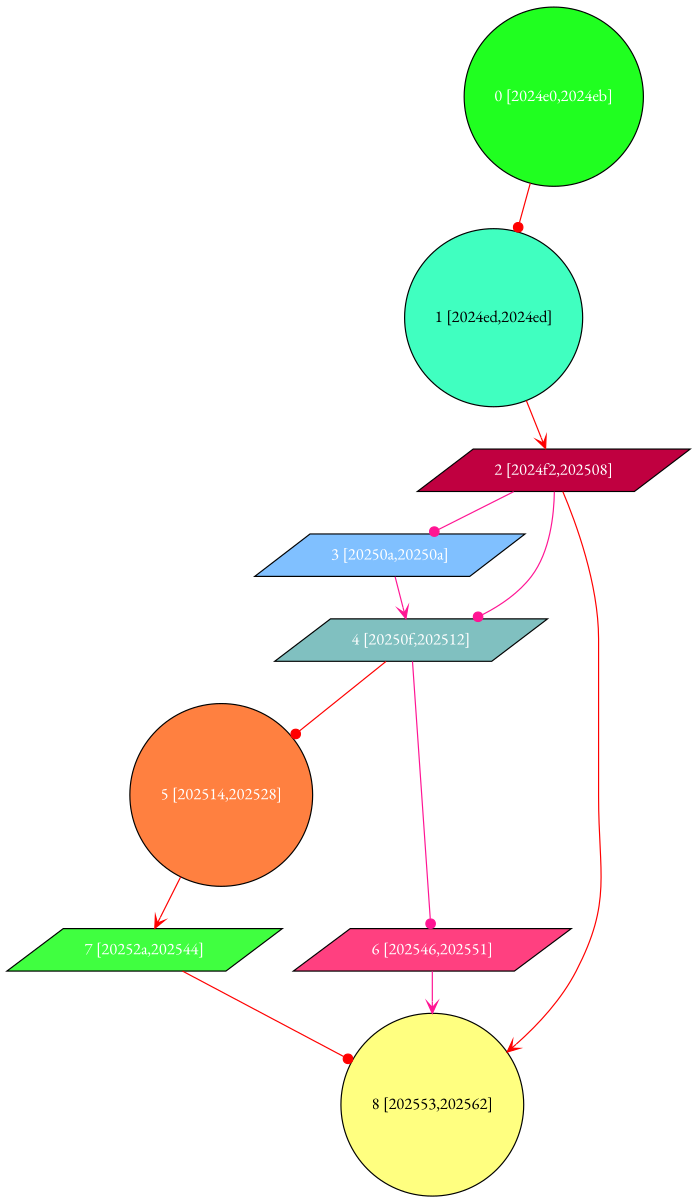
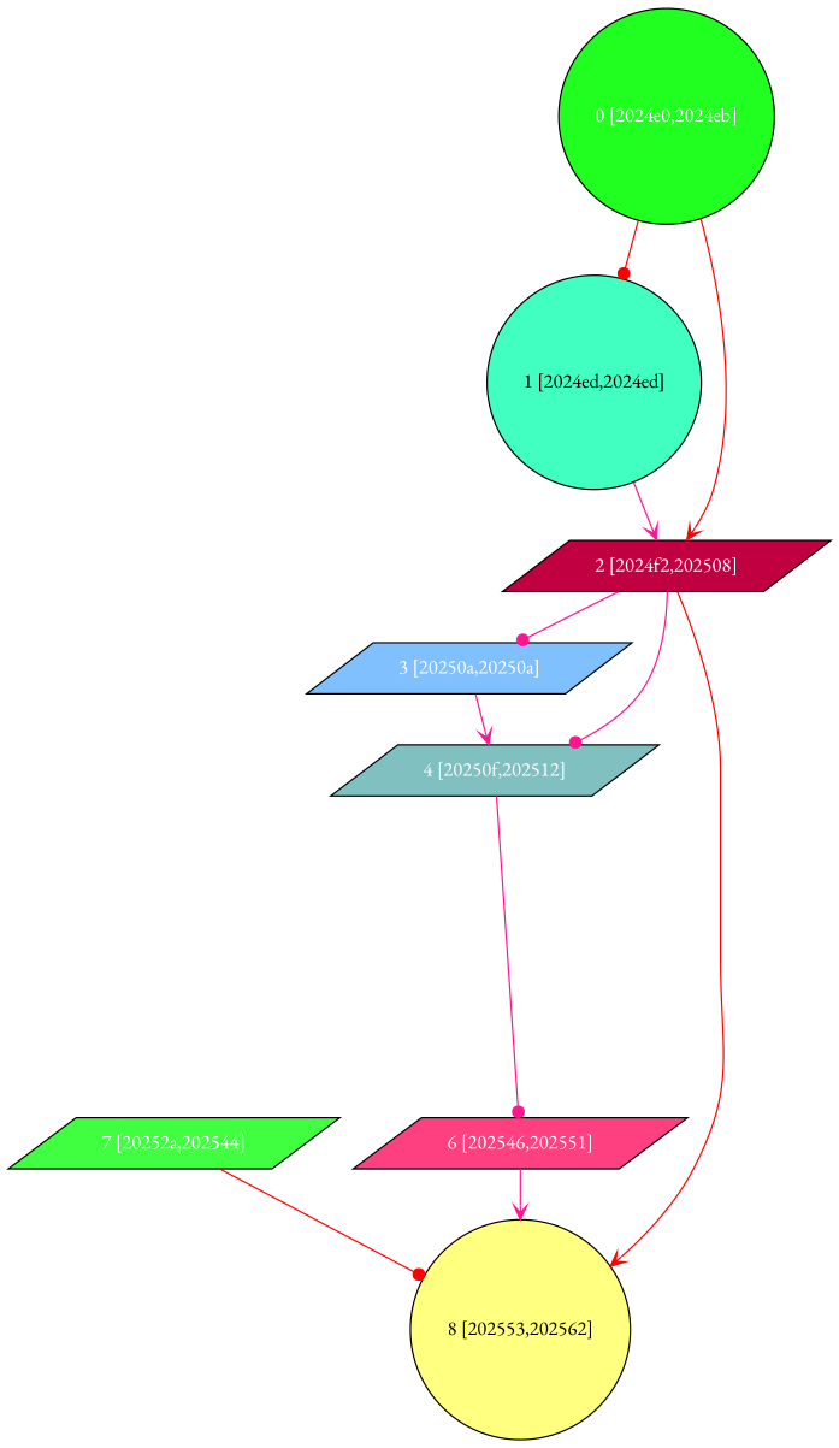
  digraph {
    fontname="EB Garamond"
    node [fontcolor="#ffffff" fontname="EB Garamond" shape=parallelogram style=filled]
    edge [arrowhead=dot color=red fontname="EB Garamond"]
    n1 [fillcolor="#20FF20" label="0 [2024e0,2024eb]" shape=circle]
    n2 [fillcolor="#40FFC0" fontcolor="#000000" label="1 [2024ed,2024ed]" shape=circle]
    n3 [fillcolor="#C00040" label="2 [2024f2,202508]"]
    n4 [fillcolor="#80C0FF" label="3 [20250a,20250a]"]
    n5 [fillcolor="#80C0C0" label="4 [20250f,202512]"]
    n6 [fillcolor="#FFFF80" fontcolor="#000000" label="8 [202553,202562]" shape=circle]
-   n7 [fillcolor="#FF8040" label="5 [202514,202528]" shape=circle]
    n8 [fillcolor="#FF4080" label="6 [202546,202551]"]
    n9 [fillcolor="#40FF40" label="7 [20252a,202544]"]
    n1 -> n2
-   n2 -> n3 [arrowhead=vee]
+   n1 -> n3 [arrowhead=vee]
+   n2 -> n3 [arrowhead=vee color=deeppink]
    n3 -> n4 [color=deeppink]
    n3 -> n5 [color=deeppink]
    n3 -> n6 [arrowhead=vee]
    n4 -> n5 [arrowhead=vee color=deeppink]
-   n5 -> n7
    n5 -> n8 [color=deeppink]
-   n7 -> n9 [arrowhead=vee]
    n8 -> n6 [arrowhead=vee color=deeppink]
    n9 -> n6
  }
